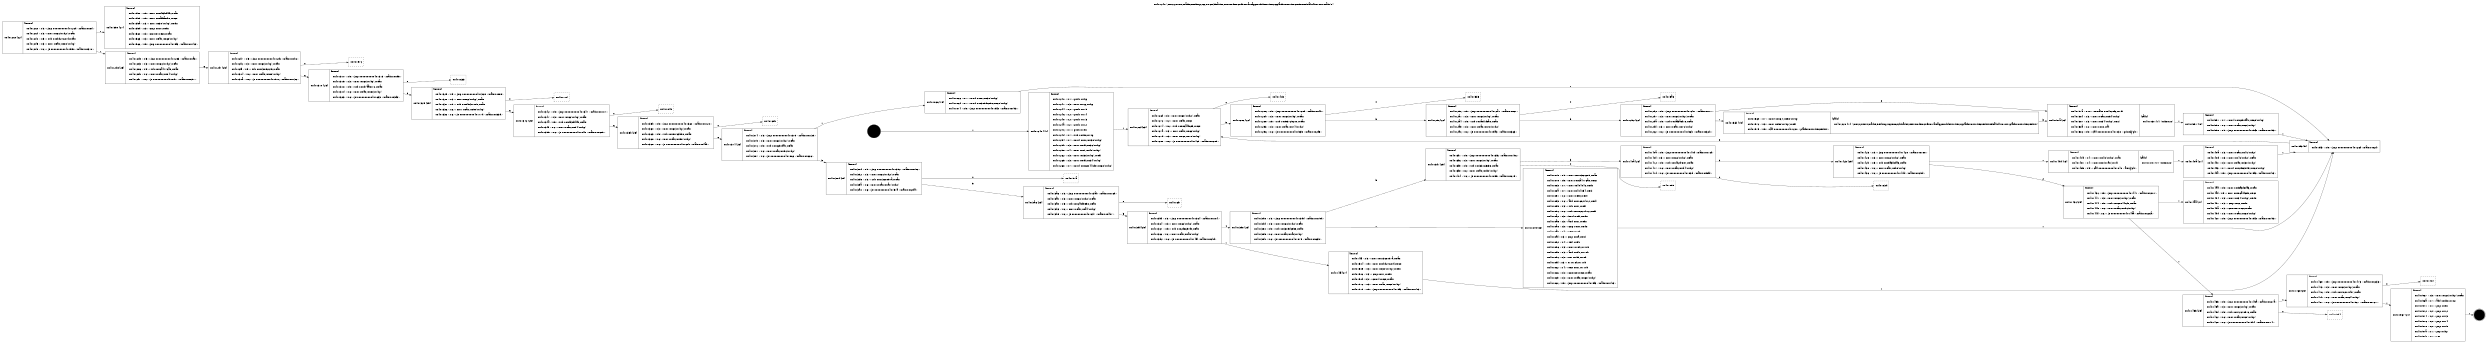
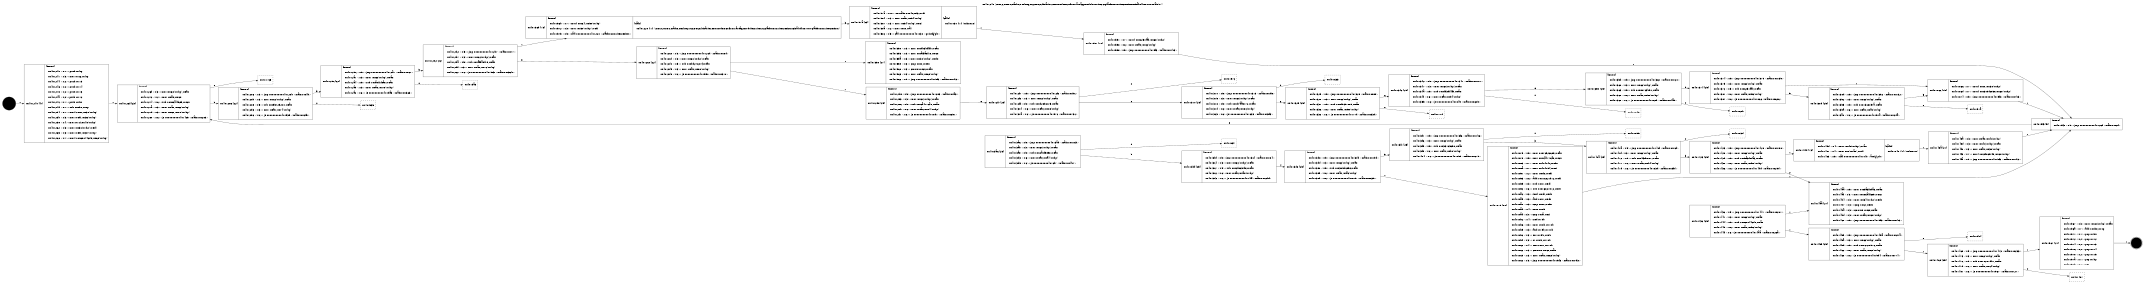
  digraph {
    label="0x401240 (/mnt/c/Users/mathe/Desktop/tcc/POCII/binaries/extr_nodemcu-firmwareappmodulesswitec.c_platform_switec_exists_Final-ollvm.out::main(0))"
    labelloc=t
    rankdir=LR
    node [shape=record]
    Entry [fillcolor=black height=0.3 shape=circle style=filled width=0.3]
    n2 [label="{\n     0x401240 [47]\l\n     | [instrs]\l\n     &nbsp;&nbsp;0x401240 \<+1\>: push %rbp\l\n     &nbsp;&nbsp;0x401241 \<+3\>: mov %rsp,%rbp\l\n     &nbsp;&nbsp;0x401244 \<+2\>: push %r15\l\n     &nbsp;&nbsp;0x401246 \<+2\>: push %r14\l\n     &nbsp;&nbsp;0x401248 \<+2\>: push %r13\l\n     &nbsp;&nbsp;0x40124a \<+2\>: push %r12\l\n     &nbsp;&nbsp;0x40124c \<+1\>: push %rbx\l\n     &nbsp;&nbsp;0x40124d \<+7\>: sub $0xb8,%rsp\l\n     &nbsp;&nbsp;0x401254 \<+7\>: movl $0x0,-0x38(%rbp)\l\n     &nbsp;&nbsp;0x40125b \<+3\>: mov %edi,-0x3c(%rbp)\l\n     &nbsp;&nbsp;0x40125e \<+4\>: mov %rsi,-0x48(%rbp)\l\n     &nbsp;&nbsp;0x401262 \<+3\>: mov -0x3c(%rbp),%edi\l\n     &nbsp;&nbsp;0x401265 \<+3\>: mov %edi,-0x34(%rbp)\l\n     &nbsp;&nbsp;0x401268 \<+7\>: movl $0x68044cde,-0x68(%rbp)\l\n  }"]
    n3 [label="{\n     0x40126f [23]\l\n     | [instrs]\l\n     &nbsp;&nbsp;0x40126f \<+3\>: mov -0x68(%rbp),%eax\l\n     &nbsp;&nbsp;0x401272 \<+2\>: mov %eax,%ecx\l\n     &nbsp;&nbsp;0x401274 \<+6\>: sub $0x86a4f6e9,%ecx\l\n     &nbsp;&nbsp;0x40127a \<+3\>: mov %eax,-0x6c(%rbp)\l\n     &nbsp;&nbsp;0x40127d \<+3\>: mov %ecx,-0x70(%rbp)\l\n     &nbsp;&nbsp;0x401280 \<+6\>: je 00000000004014c5 \<main+0x285\>\l\n  }"]
    n4 [label="{\n     0x4014c5\l\n  }" style=dashed]
    n5 [label="{\n     0x401286 [22]\l\n     | [instrs]\l\n     &nbsp;&nbsp;0x401286 \<+5\>: jmp 000000000040128b \<main+0x4b\>\l\n     &nbsp;&nbsp;0x40128b \<+3\>: mov -0x6c(%rbp),%eax\l\n     &nbsp;&nbsp;0x40128e \<+5\>: sub $0x95729200,%eax\l\n     &nbsp;&nbsp;0x401293 \<+3\>: mov %eax,-0x74(%rbp)\l\n     &nbsp;&nbsp;0x401296 \<+6\>: je 0000000000401535 \<main+0x2f5\>\l\n  }"]
    n6 [label="{\n     0x401535\l\n  }" style=dashed]
    n7 [label="{\n     0x40129c [22]\l\n     | [instrs]\l\n     &nbsp;&nbsp;0x40129c \<+5\>: jmp 00000000004012a1 \<main+0x61\>\l\n     &nbsp;&nbsp;0x4012a1 \<+3\>: mov -0x6c(%rbp),%eax\l\n     &nbsp;&nbsp;0x4012a4 \<+5\>: sub $0xa0f1fea8,%eax\l\n     &nbsp;&nbsp;0x4012a9 \<+3\>: mov %eax,-0x78(%rbp)\l\n     &nbsp;&nbsp;0x4012ac \<+6\>: je 00000000004015a3 \<main+0x363\>\l\n  }"]
    n8 [label="{\n     0x4015a3\l\n  }" style=dashed]
    n9 [label="{\n     0x4012b2 [22]\l\n     | [instrs]\l\n     &nbsp;&nbsp;0x4012b2 \<+5\>: jmp 00000000004012b7 \<main+0x77\>\l\n     &nbsp;&nbsp;0x4012b7 \<+3\>: mov -0x6c(%rbp),%eax\l\n     &nbsp;&nbsp;0x4012ba \<+5\>: sub $0xaf5a8f1e,%eax\l\n     &nbsp;&nbsp;0x4012bf \<+3\>: mov %eax,-0x7c(%rbp)\l\n     &nbsp;&nbsp;0x4012c2 \<+6\>: je 000000000040156b \<main+0x32b\>\l\n  }"]
    Exit [fillcolor=black height=0.3 peripheries=2 shape=circle style=filled width=0.3]
    n11 [label="{\n     0x40156b [15]\l\n     | [instrs]\l\n     &nbsp;&nbsp;0x40156b \<+7\>: movl $0x64,-0x50(%rbp)\l\n     &nbsp;&nbsp;0x401572 \<+3\>: mov -0x50(%rbp),%edi\l\n     &nbsp;&nbsp;0x401575 \<+5\>: call 0000000000401220 \<platform_switec_exists\>\l\n     | [calls]\l\n     &nbsp;&nbsp;0x401220 \{1\} (/mnt/c/Users/mathe/Desktop/tcc/POCII/binaries/extr_nodemcu-firmwareappmodulesswitec.c_platform_switec_exists_Final-ollvm.out::platform_switec_exists)\l\n  }"]
    n12 [label="{\n     0x4012c8 [22]\l\n     | [instrs]\l\n     &nbsp;&nbsp;0x4012c8 \<+5\>: jmp 00000000004012cd \<main+0x8d\>\l\n     &nbsp;&nbsp;0x4012cd \<+3\>: mov -0x6c(%rbp),%eax\l\n     &nbsp;&nbsp;0x4012d0 \<+5\>: sub $0xbd27607f,%eax\l\n     &nbsp;&nbsp;0x4012d5 \<+3\>: mov %eax,-0x80(%rbp)\l\n     &nbsp;&nbsp;0x4012d8 \<+6\>: je 0000000000401550 \<main+0x310\>\l\n  }"]
    n13 [label="{\n     0x401487\l\n  }" style=dashed]
    n14 [label="{\n     0x40157a [23]\l\n     | [instrs]\l\n     &nbsp;&nbsp;0x40157a \<+10\>: movabs $0x4020f2,%rdi\l\n     &nbsp;&nbsp;0x401584 \<+3\>: mov %eax,-0x54(%rbp)\l\n     &nbsp;&nbsp;0x401587 \<+3\>: mov -0x54(%rbp),%esi\l\n     &nbsp;&nbsp;0x40158a \<+2\>: mov $0x0,%al\l\n     &nbsp;&nbsp;0x40158c \<+5\>: call 0000000000401030 \<printf@plt\>\l\n     | [calls]\l\n     &nbsp;&nbsp;0x401030 \{1\} (unknown)\l\n  }"]
    n15 [label="{\n     0x401550 [27]\l\n     | [instrs]\l\n     &nbsp;&nbsp;0x401550 \<+5\>: mov $0xdb3bf4fb,%eax\l\n     &nbsp;&nbsp;0x401555 \<+5\>: mov $0xaf5a8f1e,%ecx\l\n     &nbsp;&nbsp;0x40155a \<+3\>: mov -0x30(%rbp),%edx\l\n     &nbsp;&nbsp;0x40155d \<+3\>: cmp $0x0,%edx\l\n     &nbsp;&nbsp;0x401560 \<+3\>: cmove %ecx,%eax\l\n     &nbsp;&nbsp;0x401563 \<+3\>: mov %eax,-0x68(%rbp)\l\n     &nbsp;&nbsp;0x401566 \<+5\>: jmp 00000000004019f3 \<main+0x7b3\>\l\n  }"]
    n16 [label="{\n     0x4012de [25]\l\n     | [instrs]\l\n     &nbsp;&nbsp;0x4012de \<+5\>: jmp 00000000004012e3 \<main+0xa3\>\l\n     &nbsp;&nbsp;0x4012e3 \<+3\>: mov -0x6c(%rbp),%eax\l\n     &nbsp;&nbsp;0x4012e6 \<+5\>: sub $0xca4776a8,%eax\l\n     &nbsp;&nbsp;0x4012eb \<+6\>: mov %eax,-0x84(%rbp)\l\n     &nbsp;&nbsp;0x4012f1 \<+6\>: je 00000000004018d1 \<main+0x691\>\l\n  }"]
    n17 [label="{\n     0x401967 [21]\l\n     | [instrs]\l\n     &nbsp;&nbsp;0x401967 \<+3\>: mov -0x2c(%rbp),%eax\l\n     &nbsp;&nbsp;0x40196a \<+7\>: add $0xb8,%rsp\l\n     &nbsp;&nbsp;0x401971 \<+1\>: pop %rbx\l\n     &nbsp;&nbsp;0x401972 \<+2\>: pop %r12\l\n     &nbsp;&nbsp;0x401974 \<+2\>: pop %r13\l\n     &nbsp;&nbsp;0x401976 \<+2\>: pop %r14\l\n     &nbsp;&nbsp;0x401978 \<+2\>: pop %r15\l\n     &nbsp;&nbsp;0x40197a \<+1\>: pop %rbp\l\n     &nbsp;&nbsp;0x40197b \<+1\>: ret\l\n  }"]
    n18 [label="{\n     0x401591 [18]\l\n     | [instrs]\l\n     &nbsp;&nbsp;0x401591 \<+7\>: movl $0xc251fab,-0x68(%rbp)\l\n     &nbsp;&nbsp;0x401598 \<+6\>: mov %eax,-0xcc(%rbp)\l\n     &nbsp;&nbsp;0x40159e \<+5\>: jmp 00000000004019f3 \<main+0x7b3\>\l\n  }"]
    n19 [label="{\n     0x4012f7 [25]\l\n     | [instrs]\l\n     &nbsp;&nbsp;0x4012f7 \<+5\>: jmp 00000000004012fc \<main+0xbc\>\l\n     &nbsp;&nbsp;0x4012fc \<+3\>: mov -0x6c(%rbp),%eax\l\n     &nbsp;&nbsp;0x4012ff \<+5\>: sub $0xd2892c75,%eax\l\n     &nbsp;&nbsp;0x401304 \<+6\>: mov %eax,-0x88(%rbp)\l\n     &nbsp;&nbsp;0x40130a \<+6\>: je 000000000040197c \<main+0x73c\>\l\n  }"]
    n20 [label="{\n     0x40146e [25]\l\n     | [instrs]\l\n     &nbsp;&nbsp;0x40146e \<+5\>: jmp 0000000000401473 \<main+0x233\>\l\n     &nbsp;&nbsp;0x401473 \<+3\>: mov -0x6c(%rbp),%eax\l\n     &nbsp;&nbsp;0x401476 \<+5\>: sub $0x78201db7,%eax\l\n     &nbsp;&nbsp;0x40147b \<+6\>: mov %eax,-0xc4(%rbp)\l\n     &nbsp;&nbsp;0x401481 \<+6\>: je 0000000000401967 \<main+0x727\>\l\n  }"]
    n21 [label="{\n     0x4019f3 [5]\l\n     | [instrs]\l\n     &nbsp;&nbsp;0x4019f3 \<+5\>: jmp 000000000040126f \<main+0x2f\>\l\n  }"]
    n22 [label="{\n     0x40197c\l\n  }" style=dashed]
    n23 [label="{\n     0x401310 [25]\l\n     | [instrs]\l\n     &nbsp;&nbsp;0x401310 \<+5\>: jmp 0000000000401315 \<main+0xd5\>\l\n     &nbsp;&nbsp;0x401315 \<+3\>: mov -0x6c(%rbp),%eax\l\n     &nbsp;&nbsp;0x401318 \<+5\>: sub $0xd7aa5172,%eax\l\n     &nbsp;&nbsp;0x40131d \<+6\>: mov %eax,-0x8c(%rbp)\l\n     &nbsp;&nbsp;0x401323 \<+6\>: je 0000000000401633 \<main+0x3f3\>\l\n  }"]
    n24 [label="{\n     0x4019b4\l\n  }" style=dashed]
    n25 [label="{\n     0x401633\l\n  }" style=dashed]
    n26 [label="{\n     0x401329 [25]\l\n     | [instrs]\l\n     &nbsp;&nbsp;0x401329 \<+5\>: jmp 000000000040132e \<main+0xee\>\l\n     &nbsp;&nbsp;0x40132e \<+3\>: mov -0x6c(%rbp),%eax\l\n     &nbsp;&nbsp;0x401331 \<+5\>: sub $0xd9cb1089,%eax\l\n     &nbsp;&nbsp;0x401336 \<+6\>: mov %eax,-0x90(%rbp)\l\n     &nbsp;&nbsp;0x40133c \<+6\>: je 000000000040177d \<main+0x53d\>\l\n  }"]
    n27 [label="{\n     0x40177d\l\n  }" style=dashed]
    n28 [label="{\n     0x401342 [25]\l\n     | [instrs]\l\n     &nbsp;&nbsp;0x401342 \<+5\>: jmp 0000000000401347 \<main+0x107\>\l\n     &nbsp;&nbsp;0x401347 \<+3\>: mov -0x6c(%rbp),%eax\l\n     &nbsp;&nbsp;0x40134a \<+5\>: sub $0xdb3bf4fb,%eax\l\n     &nbsp;&nbsp;0x40134f \<+6\>: mov %eax,-0x94(%rbp)\l\n     &nbsp;&nbsp;0x401355 \<+6\>: je 0000000000401849 \<main+0x609\>\l\n  }"]
    n29 [label="{\n     0x401849\l\n  }" style=dashed]
    n30 [label="{\n     0x40135b [25]\l\n     | [instrs]\l\n     &nbsp;&nbsp;0x40135b \<+5\>: jmp 0000000000401360 \<main+0x120\>\l\n     &nbsp;&nbsp;0x401360 \<+3\>: mov -0x6c(%rbp),%eax\l\n     &nbsp;&nbsp;0x401363 \<+5\>: sub $0xe07c3b90,%eax\l\n     &nbsp;&nbsp;0x401368 \<+6\>: mov %eax,-0x98(%rbp)\l\n     &nbsp;&nbsp;0x40136e \<+6\>: je 00000000004016eb \<main+0x4ab\>\l\n  }"]
    n31 [label="{\n     0x4014ea [21]\l\n     | [instrs]\l\n     &nbsp;&nbsp;0x4014ea \<+3\>: mov %eax,-0x4c(%rbp)\l\n     &nbsp;&nbsp;0x4014ed \<+3\>: mov -0x4c(%rbp),%eax\l\n     &nbsp;&nbsp;0x4014f0 \<+3\>: mov %eax,-0x30(%rbp)\l\n     &nbsp;&nbsp;0x4014f3 \<+7\>: movl $0x2f8697fe,-0x68(%rbp)\l\n     &nbsp;&nbsp;0x4014fa \<+5\>: jmp 00000000004019f3 \<main+0x7b3\>\l\n  }"]
    n32 [label="{\n     0x4016eb\l\n  }" style=dashed]
    n33 [label="{\n     0x401374 [25]\l\n     | [instrs]\l\n     &nbsp;&nbsp;0x401374 \<+5\>: jmp 0000000000401379 \<main+0x139\>\l\n     &nbsp;&nbsp;0x401379 \<+3\>: mov -0x6c(%rbp),%eax\l\n     &nbsp;&nbsp;0x40137c \<+5\>: sub $0xc251fab,%eax\l\n     &nbsp;&nbsp;0x401381 \<+6\>: mov %eax,-0x9c(%rbp)\l\n     &nbsp;&nbsp;0x401387 \<+6\>: je 0000000000401866 \<main+0x626\>\l\n  }"]
    n34 [label="{\n     0x401866 [19]\l\n     | [instrs]\l\n     &nbsp;&nbsp;0x401866 \<+7\>: movl $0x0,-0x38(%rbp)\l\n     &nbsp;&nbsp;0x40186d \<+7\>: movl $0x309dce5e,-0x68(%rbp)\l\n     &nbsp;&nbsp;0x401874 \<+5\>: jmp 00000000004019f3 \<main+0x7b3\>\l\n  }"]
    n35 [label="{\n     0x40138d [25]\l\n     | [instrs]\l\n     &nbsp;&nbsp;0x40138d \<+5\>: jmp 0000000000401392 \<main+0x152\>\l\n     &nbsp;&nbsp;0x401392 \<+3\>: mov -0x6c(%rbp),%eax\l\n     &nbsp;&nbsp;0x401395 \<+5\>: sub $0x13c8097a,%eax\l\n     &nbsp;&nbsp;0x40139a \<+6\>: mov %eax,-0xa0(%rbp)\l\n     &nbsp;&nbsp;0x4013a0 \<+6\>: je 000000000040151a \<main+0x2da\>\l\n  }"]
    n36 [label="{\n     0x40151a\l\n  }" style=dashed]
    n37 [label="{\n     0x4013a6 [25]\l\n     | [instrs]\l\n     &nbsp;&nbsp;0x4013a6 \<+5\>: jmp 00000000004013ab \<main+0x16b\>\l\n     &nbsp;&nbsp;0x4013ab \<+3\>: mov -0x6c(%rbp),%eax\l\n     &nbsp;&nbsp;0x4013ae \<+5\>: sub $0x2a0f9e98,%eax\l\n     &nbsp;&nbsp;0x4013b3 \<+6\>: mov %eax,-0xa4(%rbp)\l\n     &nbsp;&nbsp;0x4013b9 \<+6\>: je 00000000004016f7 \<main+0x4b7\>\l\n  }"]
    n38 [label="{\n     0x401455 [25]\l\n     | [instrs]\l\n     &nbsp;&nbsp;0x401455 \<+5\>: jmp 000000000040145a \<main+0x21a\>\l\n     &nbsp;&nbsp;0x40145a \<+3\>: mov -0x6c(%rbp),%eax\l\n     &nbsp;&nbsp;0x40145d \<+5\>: sub $0x72c7851c,%eax\l\n     &nbsp;&nbsp;0x401462 \<+6\>: mov %eax,-0xc0(%rbp)\l\n     &nbsp;&nbsp;0x401468 \<+6\>: je 00000000004019b4 \<main+0x774\>\l\n  }"]
    n39 [label="{\n     0x4016f7\l\n  }" style=dashed]
    n40 [label="{\n     0x4013bf [25]\l\n     | [instrs]\l\n     &nbsp;&nbsp;0x4013bf \<+5\>: jmp 00000000004013c4 \<main+0x184\>\l\n     &nbsp;&nbsp;0x4013c4 \<+3\>: mov -0x6c(%rbp),%eax\l\n     &nbsp;&nbsp;0x4013c7 \<+5\>: sub $0x2f8697fe,%eax\l\n     &nbsp;&nbsp;0x4013cc \<+6\>: mov %eax,-0xa8(%rbp)\l\n     &nbsp;&nbsp;0x4013d2 \<+6\>: je 00000000004014ff \<main+0x2bf\>\l\n  }"]
    n41 [label="{\n     0x4014aa [27]\l\n     | [instrs]\l\n     &nbsp;&nbsp;0x4014aa \<+5\>: mov $0x5a3f8da3,%eax\l\n     &nbsp;&nbsp;0x4014af \<+5\>: mov $0x86a4f6e9,%ecx\l\n     &nbsp;&nbsp;0x4014b4 \<+3\>: mov -0x34(%rbp),%edx\l\n     &nbsp;&nbsp;0x4014b7 \<+3\>: cmp $0x2,%edx\l\n     &nbsp;&nbsp;0x4014ba \<+3\>: cmovne %ecx,%eax\l\n     &nbsp;&nbsp;0x4014bd \<+3\>: mov %eax,-0x68(%rbp)\l\n     &nbsp;&nbsp;0x4014c0 \<+5\>: jmp 00000000004019f3 \<main+0x7b3\>\l\n  }"]
-   n42 [label="{\n     0x4014ff [27]\l\n     | [instrs]\l\n     &nbsp;&nbsp;0x4014ff \<+5\>: mov $0x13c8097a,%eax\l\n     &nbsp;&nbsp;0x401504 \<+5\>: mov $0xbd27607f,%ecx\l\n     &nbsp;&nbsp;0x401509 \<+3\>: mov -0x30(%rbp),%edx\l\n     &nbsp;&nbsp;0x40150c \<+3\>: cmp $0x1,%edx\l\n     &nbsp;&nbsp;0x40150f \<+3\>: cmovl %ecx,%eax\l\n     &nbsp;&nbsp;0x401512 \<+3\>: mov %eax,-0x68(%rbp)\l\n     &nbsp;&nbsp;0x401515 \<+5\>: jmp 00000000004019f3 \<main+0x7b3\>\l\n  }"]
    n43 [label="{\n     0x4013d8 [25]\l\n     | [instrs]\l\n     &nbsp;&nbsp;0x4013d8 \<+5\>: jmp 00000000004013dd \<main+0x19d\>\l\n     &nbsp;&nbsp;0x4013dd \<+3\>: mov -0x6c(%rbp),%eax\l\n     &nbsp;&nbsp;0x4013e0 \<+5\>: sub $0x309dce5e,%eax\l\n     &nbsp;&nbsp;0x4013e5 \<+6\>: mov %eax,-0xac(%rbp)\l\n     &nbsp;&nbsp;0x4013eb \<+6\>: je 0000000000401879 \<main+0x639\>\l\n  }"]
    n44 [label="{\n     0x40143c [25]\l\n     | [instrs]\l\n     &nbsp;&nbsp;0x40143c \<+5\>: jmp 0000000000401441 \<main+0x201\>\l\n     &nbsp;&nbsp;0x401441 \<+3\>: mov -0x6c(%rbp),%eax\l\n     &nbsp;&nbsp;0x401444 \<+5\>: sub $0x68044cde,%eax\l\n     &nbsp;&nbsp;0x401449 \<+6\>: mov %eax,-0xbc(%rbp)\l\n     &nbsp;&nbsp;0x40144f \<+6\>: je 00000000004014aa \<main+0x26a\>\l\n  }"]
    n45 [label="{\n     0x401879 [88]\l\n     | [instrs]\l\n     &nbsp;&nbsp;0x401879 \<+5\>: mov $0x7c52c689,%eax\l\n     &nbsp;&nbsp;0x40187e \<+5\>: mov $0xca4776a8,%ecx\l\n     &nbsp;&nbsp;0x401883 \<+7\>: mov 0x40404c,%edx\l\n     &nbsp;&nbsp;0x40188a \<+7\>: mov 0x404054,%esi\l\n     &nbsp;&nbsp;0x401891 \<+2\>: mov %edx,%edi\l\n     &nbsp;&nbsp;0x401893 \<+6\>: add $0x16821b12,%edi\l\n     &nbsp;&nbsp;0x401899 \<+3\>: sub $0x1,%edi\l\n     &nbsp;&nbsp;0x40189c \<+6\>: sub $0x16821b12,%edi\l\n     &nbsp;&nbsp;0x4018a2 \<+3\>: imul %edi,%edx\l\n     &nbsp;&nbsp;0x4018a5 \<+3\>: and $0x1,%edx\l\n     &nbsp;&nbsp;0x4018a8 \<+3\>: cmp $0x0,%edx\l\n     &nbsp;&nbsp;0x4018ab \<+4\>: sete %r8b\l\n     &nbsp;&nbsp;0x4018af \<+3\>: cmp $0xa,%esi\l\n     &nbsp;&nbsp;0x4018b2 \<+4\>: setl %r9b\l\n     &nbsp;&nbsp;0x4018b6 \<+3\>: mov %r8b,%r10b\l\n     &nbsp;&nbsp;0x4018b9 \<+3\>: and %r9b,%r10b\l\n     &nbsp;&nbsp;0x4018bc \<+3\>: xor %r9b,%r8b\l\n     &nbsp;&nbsp;0x4018bf \<+3\>: or %r8b,%r10b\l\n     &nbsp;&nbsp;0x4018c2 \<+4\>: test $0x1,%r10b\l\n     &nbsp;&nbsp;0x4018c6 \<+3\>: cmovne %ecx,%eax\l\n     &nbsp;&nbsp;0x4018c9 \<+3\>: mov %eax,-0x68(%rbp)\l\n     &nbsp;&nbsp;0x4018cc \<+5\>: jmp 00000000004019f3 \<main+0x7b3\>\l\n  }"]
    n46 [label="{\n     0x4013f1 [25]\l\n     | [instrs]\l\n     &nbsp;&nbsp;0x4013f1 \<+5\>: jmp 00000000004013f6 \<main+0x1b6\>\l\n     &nbsp;&nbsp;0x4013f6 \<+3\>: mov -0x6c(%rbp),%eax\l\n     &nbsp;&nbsp;0x4013f9 \<+5\>: sub $0x33165c98,%eax\l\n     &nbsp;&nbsp;0x4013fe \<+6\>: mov %eax,-0xb0(%rbp)\l\n     &nbsp;&nbsp;0x401404 \<+6\>: je 0000000000401855 \<main+0x615\>\l\n  }"]
    n47 [label="{\n     0x4014dd [13]\l\n     | [instrs]\l\n     &nbsp;&nbsp;0x4014dd \<+4\>: mov -0x48(%rbp),%rax\l\n     &nbsp;&nbsp;0x4014e1 \<+4\>: mov 0x8(%rax),%rdi\l\n     &nbsp;&nbsp;0x4014e5 \<+5\>: call 0000000000401040 \<atoi@plt\>\l\n     | [calls]\l\n     &nbsp;&nbsp;0x401040 \{1\} (unknown)\l\n  }"]
    n48 [label="{\n     0x401855\l\n  }" style=dashed]
    n49 [label="{\n     0x40140a [25]\l\n     | [instrs]\l\n     &nbsp;&nbsp;0x40140a \<+5\>: jmp 000000000040140f \<main+0x1cf\>\l\n     &nbsp;&nbsp;0x40140f \<+3\>: mov -0x6c(%rbp),%eax\l\n     &nbsp;&nbsp;0x401412 \<+5\>: sub $0x4f2f78e7,%eax\l\n     &nbsp;&nbsp;0x401417 \<+6\>: mov %eax,-0xb4(%rbp)\l\n     &nbsp;&nbsp;0x40141d \<+6\>: je 000000000040183d \<main+0x5fd\>\l\n  }"]
    n50 [label="{\n     0x401423 [25]\l\n     | [instrs]\l\n     &nbsp;&nbsp;0x401423 \<+5\>: jmp 0000000000401428 \<main+0x1e8\>\l\n     &nbsp;&nbsp;0x401428 \<+3\>: mov -0x6c(%rbp),%eax\l\n     &nbsp;&nbsp;0x40142b \<+5\>: sub $0x5a3f8da3,%eax\l\n     &nbsp;&nbsp;0x401430 \<+6\>: mov %eax,-0xb8(%rbp)\l\n     &nbsp;&nbsp;0x401436 \<+6\>: je 00000000004014dd \<main+0x29d\>\l\n  }"]
    n51 [label="{\n     0x40183d\l\n  }" style=dashed]
    Entry -> n2 [label=" 1"]
    n2 -> n3 [label=" 1"]
    n3 -> n4 [label=" 0"]
    n3 -> n5 [label=" 9"]
    n5 -> n6 [label=" 0"]
    n5 -> n7 [label=" 9"]
    n7 -> n8 [label=" 0"]
    n7 -> n9 [label=" 9"]
    n9 -> n11 [label=" 1"]
-   n9 -> n14 [label=" 8"]
+   n9 -> n12 [label=" 8"]
    n11 -> n14 [label=" 3"]
    n12 -> n15 [label=" 1"]
    n12 -> n16 [label=" 7"]
    n14 -> n18 [label=" 1"]
    n16 -> n19 [label=" 6"]
    n17 -> Exit [label=" 1"]
    n18 -> n21 [label=" 1"]
    n19 -> n22 [label=" 0"]
    n19 -> n23 [label=" 6"]
    n20 -> n13 [label=" 0"]
    n20 -> n17 [label=" 1"]
    n21 -> n3 [label=" 8"]
    n23 -> n25 [label=" 0"]
    n23 -> n26 [label=" 6"]
    n26 -> n27 [label=" 0"]
    n26 -> n28 [label=" 6"]
    n28 -> n29 [label=" 0"]
    n28 -> n30 [label=" 6"]
    n30 -> n32 [label=" 0"]
    n30 -> n33 [label=" 6"]
    n31 -> n21 [label=" 1"]
    n33 -> n34 [label=" 1"]
    n33 -> n35 [label=" 5"]
    n34 -> n21 [label=" 1"]
    n35 -> n36 [label=" 0"]
-   n35 -> n37 [label=" 5"]
+   n35 -> n34 [label=" 5"]
    n37 -> n39 [label=" 0"]
    n37 -> n40 [label=" 5"]
    n38 -> n20 [label=" 1"]
    n38 -> n24 [label=" 0"]
-   n40 -> n42 [label=" 1"]
    n40 -> n43 [label=" 4"]
-   n42 -> n21 [label=" 1"]
    n43 -> n45 [label=" 1"]
    n43 -> n46 [label=" 5"]
    n44 -> n38 [label=" 1"]
    n44 -> n41 [label=" 1"]
    n45 -> n21 [label=" 1"]
    n46 -> n48 [label=" 0"]
    n46 -> n49 [label=" 3"]
    n47 -> n31 [label=" 1"]
    n49 -> n50 [label=" 3"]
    n49 -> n51 [label=" 0"]
-   n50 -> n44 [label=" 2"]
+   n50 -> n41 [label=" 2"]
    n50 -> n47 [label=" 1"]
  }
